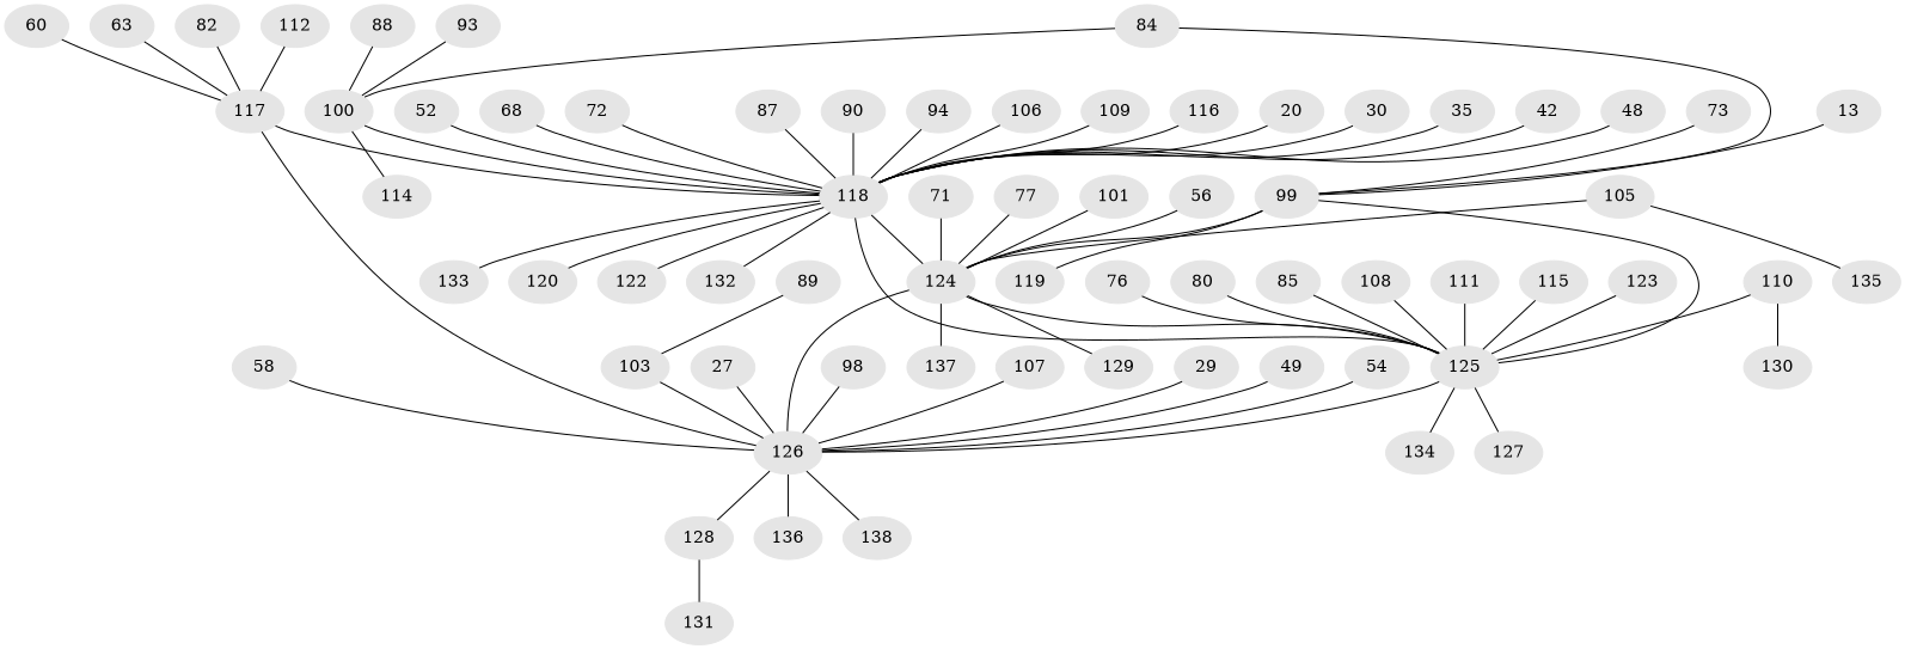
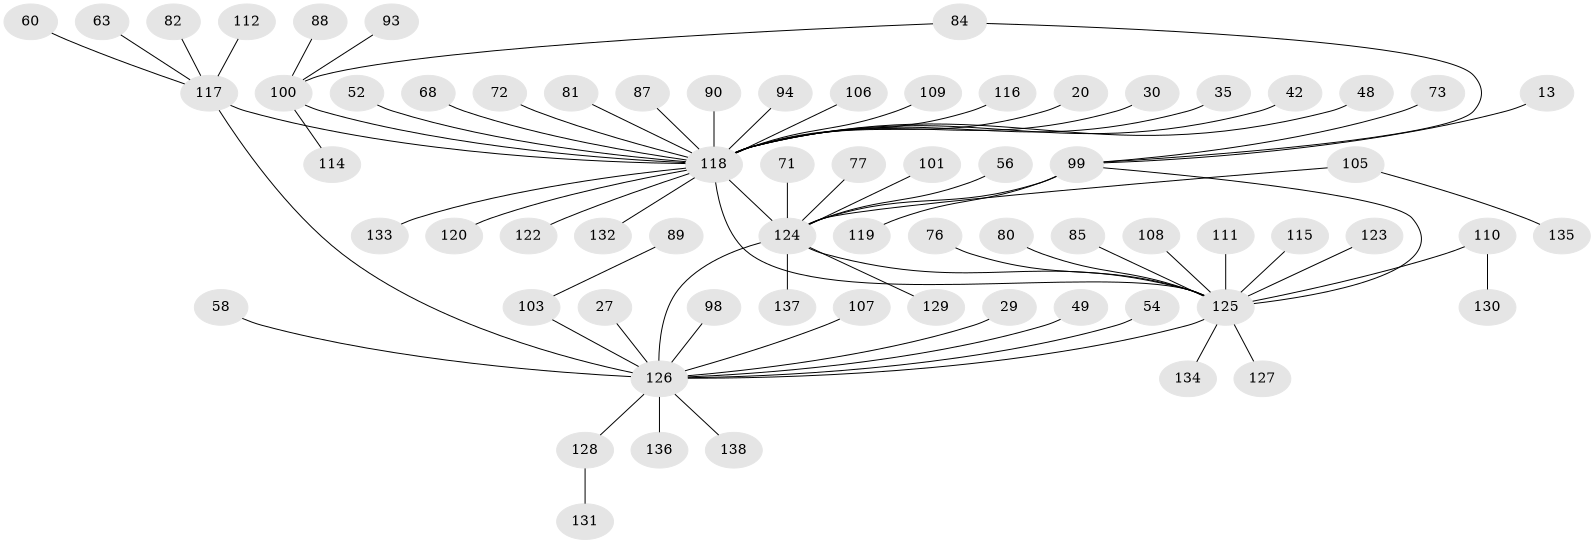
  graph {
    node [color=gray90 style=filled]
    99 [super="+65+91+97+15"]
    124 [super="+34+31+2"]
    125 [super="+92+74+102+83"]
    119
    13
    118 [super="+26+75+113"]
    120
    122
    132
    133
    20
    126 [super="+7+121"]
    128 [super="+24"]
    136
    138
    27
    29
    30
    35
    42
    48
    49
    52
    54
    129 [super="+62+95"]
    137
    56
    58
    117 [super="+50+53+64"]
    60
    63
    68
    71
    72
    73
    127
    134
    76
    77
    80
+   81 [super="+67"]
    82
    84
    100 [super="+16+51+61"]
    114
    85
    87 [super="+41"]
    88
    89
    103
    90
    93
    94
    98
    101
    105 [super="+86"]
    135 [super="+21"]
    106
    107
    108
    109
    110
    130
    111
    112 [super="+70"]
    115
    116
    123
    131
    99 -- 124 [weight=4]
    99 -- 125
    99 -- 119
    124 -- 125
    124 -- 126 [weight=6]
    124 -- 129
    124 -- 137
    125 -- 126
    125 -- 127
    125 -- 134
    13 -- 99
    118 -- 124 [weight=7]
    118 -- 125 [weight=2]
    118 -- 120
    118 -- 122
    118 -- 132
    118 -- 133
    20 -- 118
    126 -- 128
    126 -- 136
    126 -- 138
    128 -- 131
    27 -- 126
    29 -- 126
    30 -- 118
    35 -- 118
    42 -- 118
    48 -- 118
    49 -- 126
    52 -- 118
    54 -- 126
    56 -- 124
    58 -- 126
    117 -- 118 [weight=2]
    117 -- 126
    60 -- 117
    63 -- 117
    68 -- 118
    71 -- 124
    72 -- 118
    73 -- 99
    76 -- 125
    77 -- 124
    80 -- 125
+   81 -- 118
    82 -- 117
    84 -- 99
    84 -- 100
    100 -- 118 [weight=3]
    100 -- 114
    85 -- 125
    87 -- 118
    88 -- 100
    89 -- 103
    103 -- 126
    90 -- 118
    93 -- 100
    94 -- 118
    98 -- 126
    101 -- 124
    105 -- 124
    105 -- 135
    106 -- 118
    107 -- 126
    108 -- 125
    109 -- 118
    110 -- 125
    110 -- 130
    111 -- 125
    112 -- 117
    115 -- 125
    116 -- 118
    123 -- 125
  }
